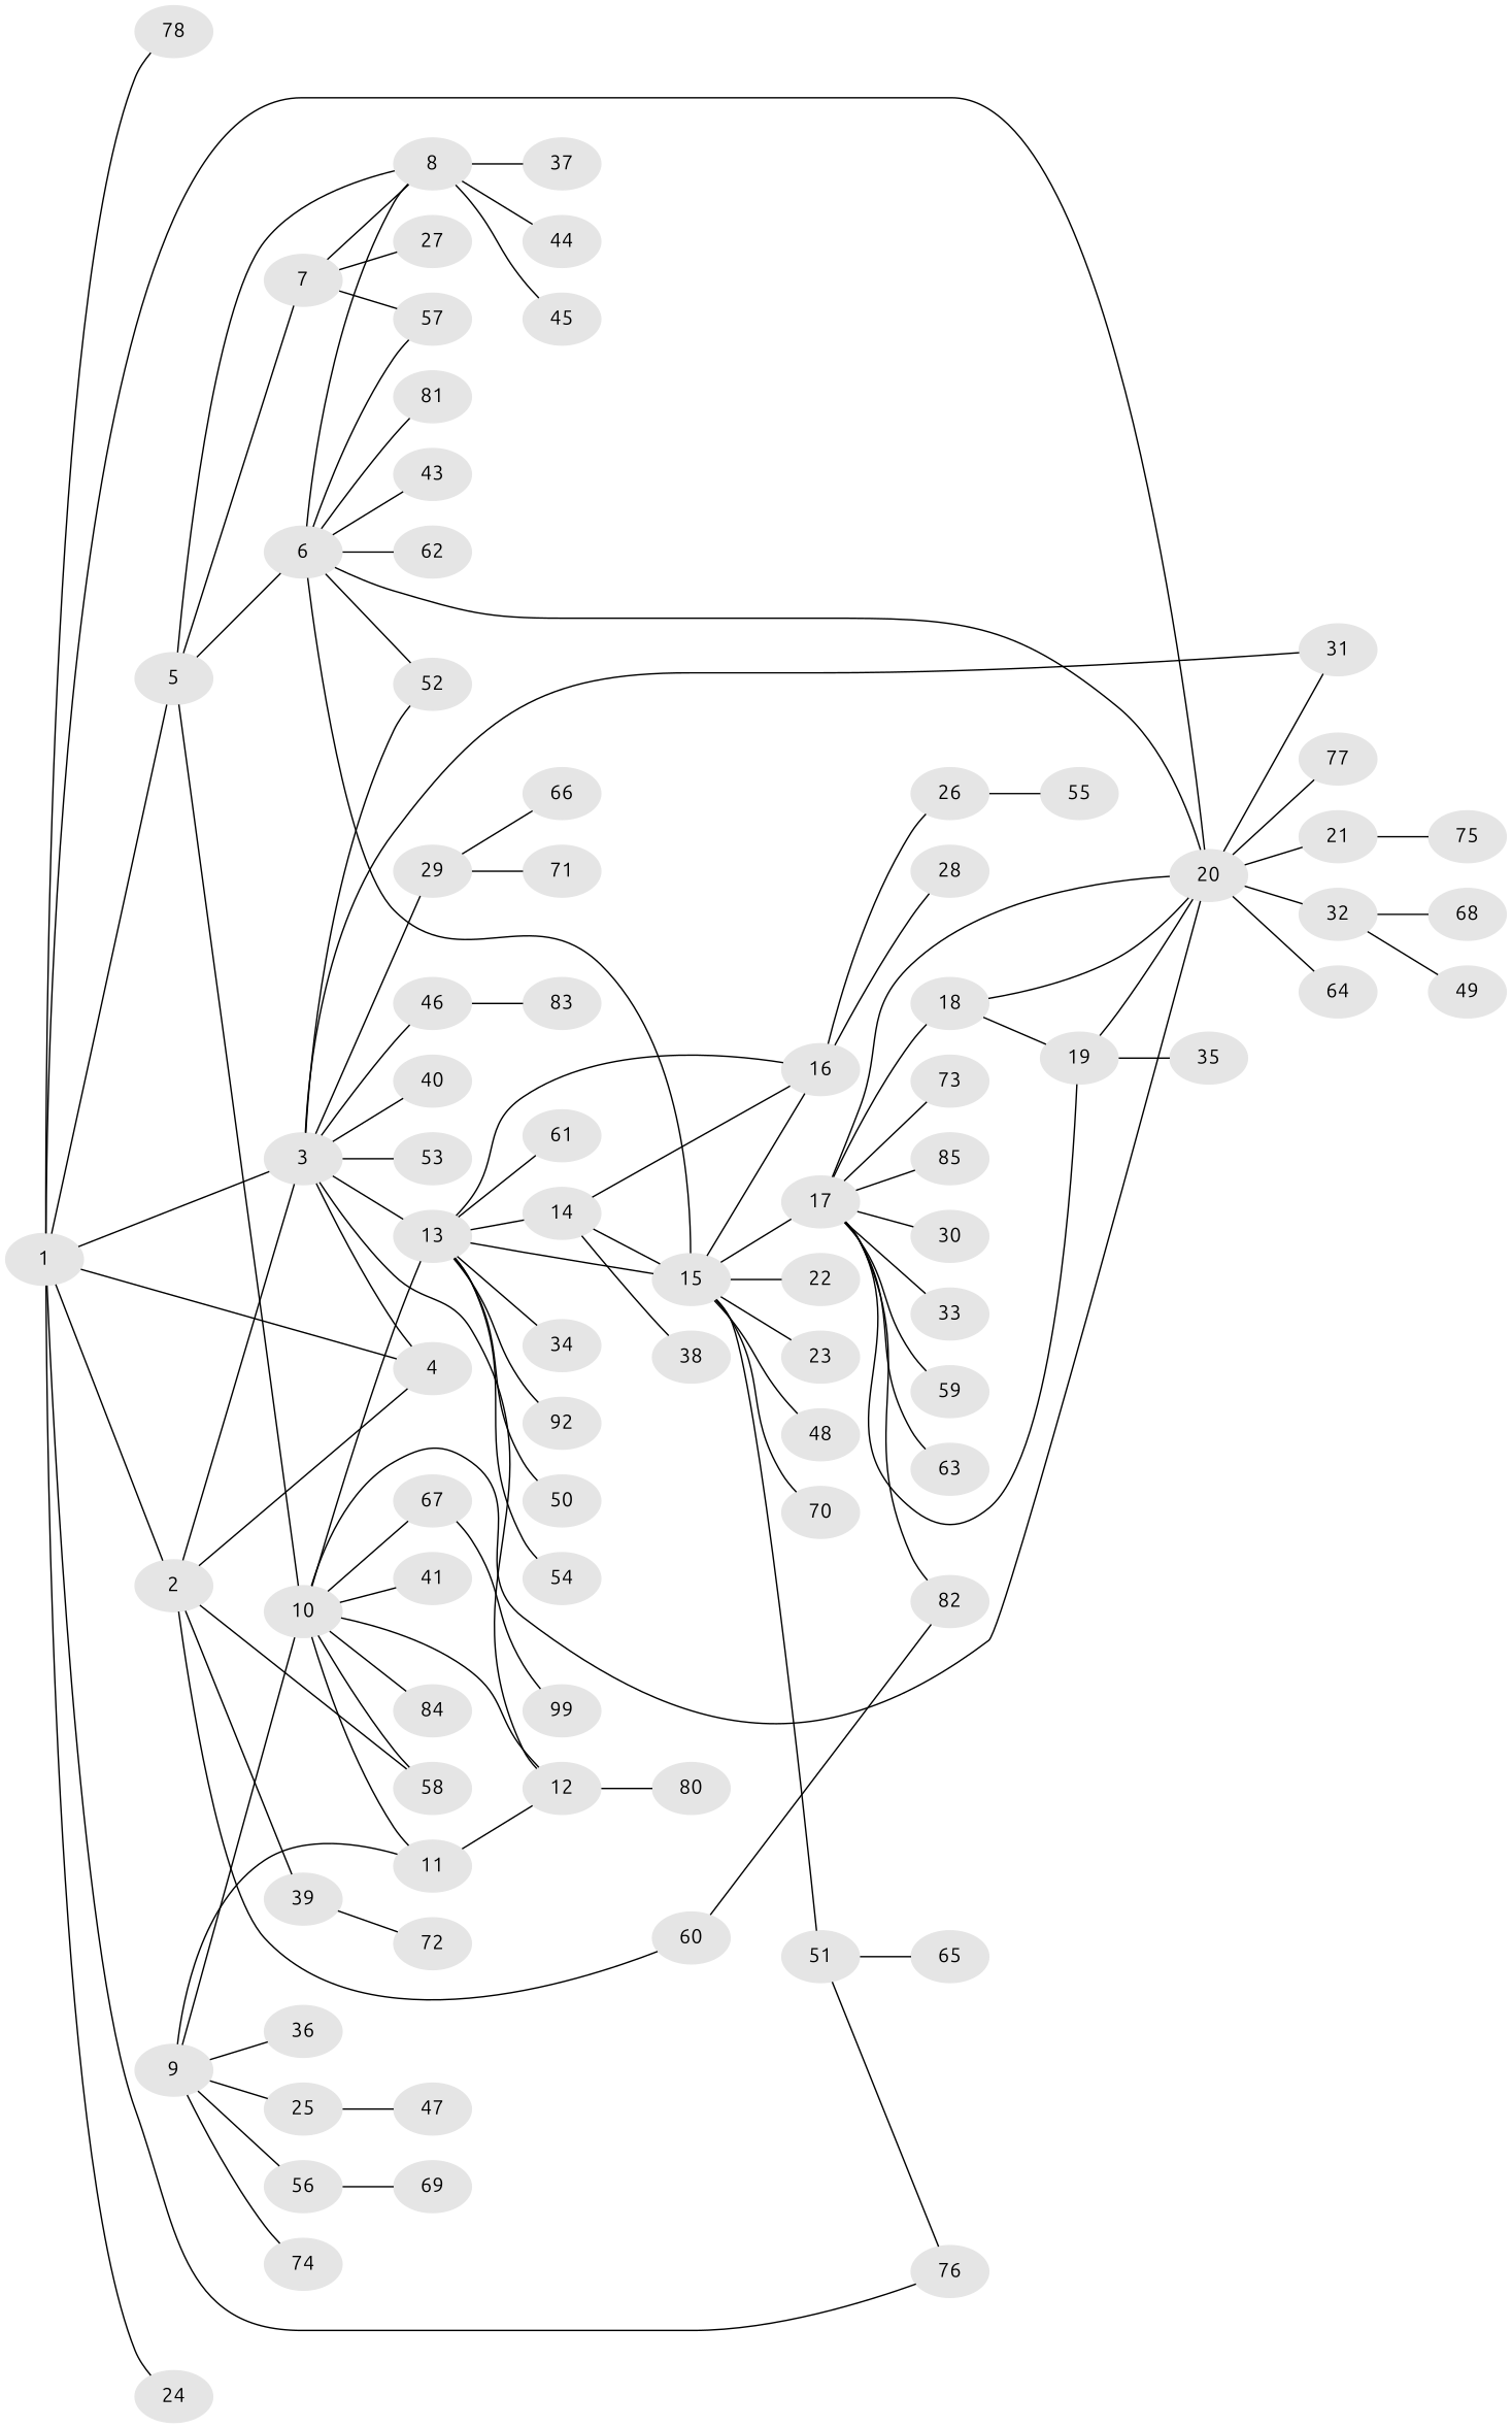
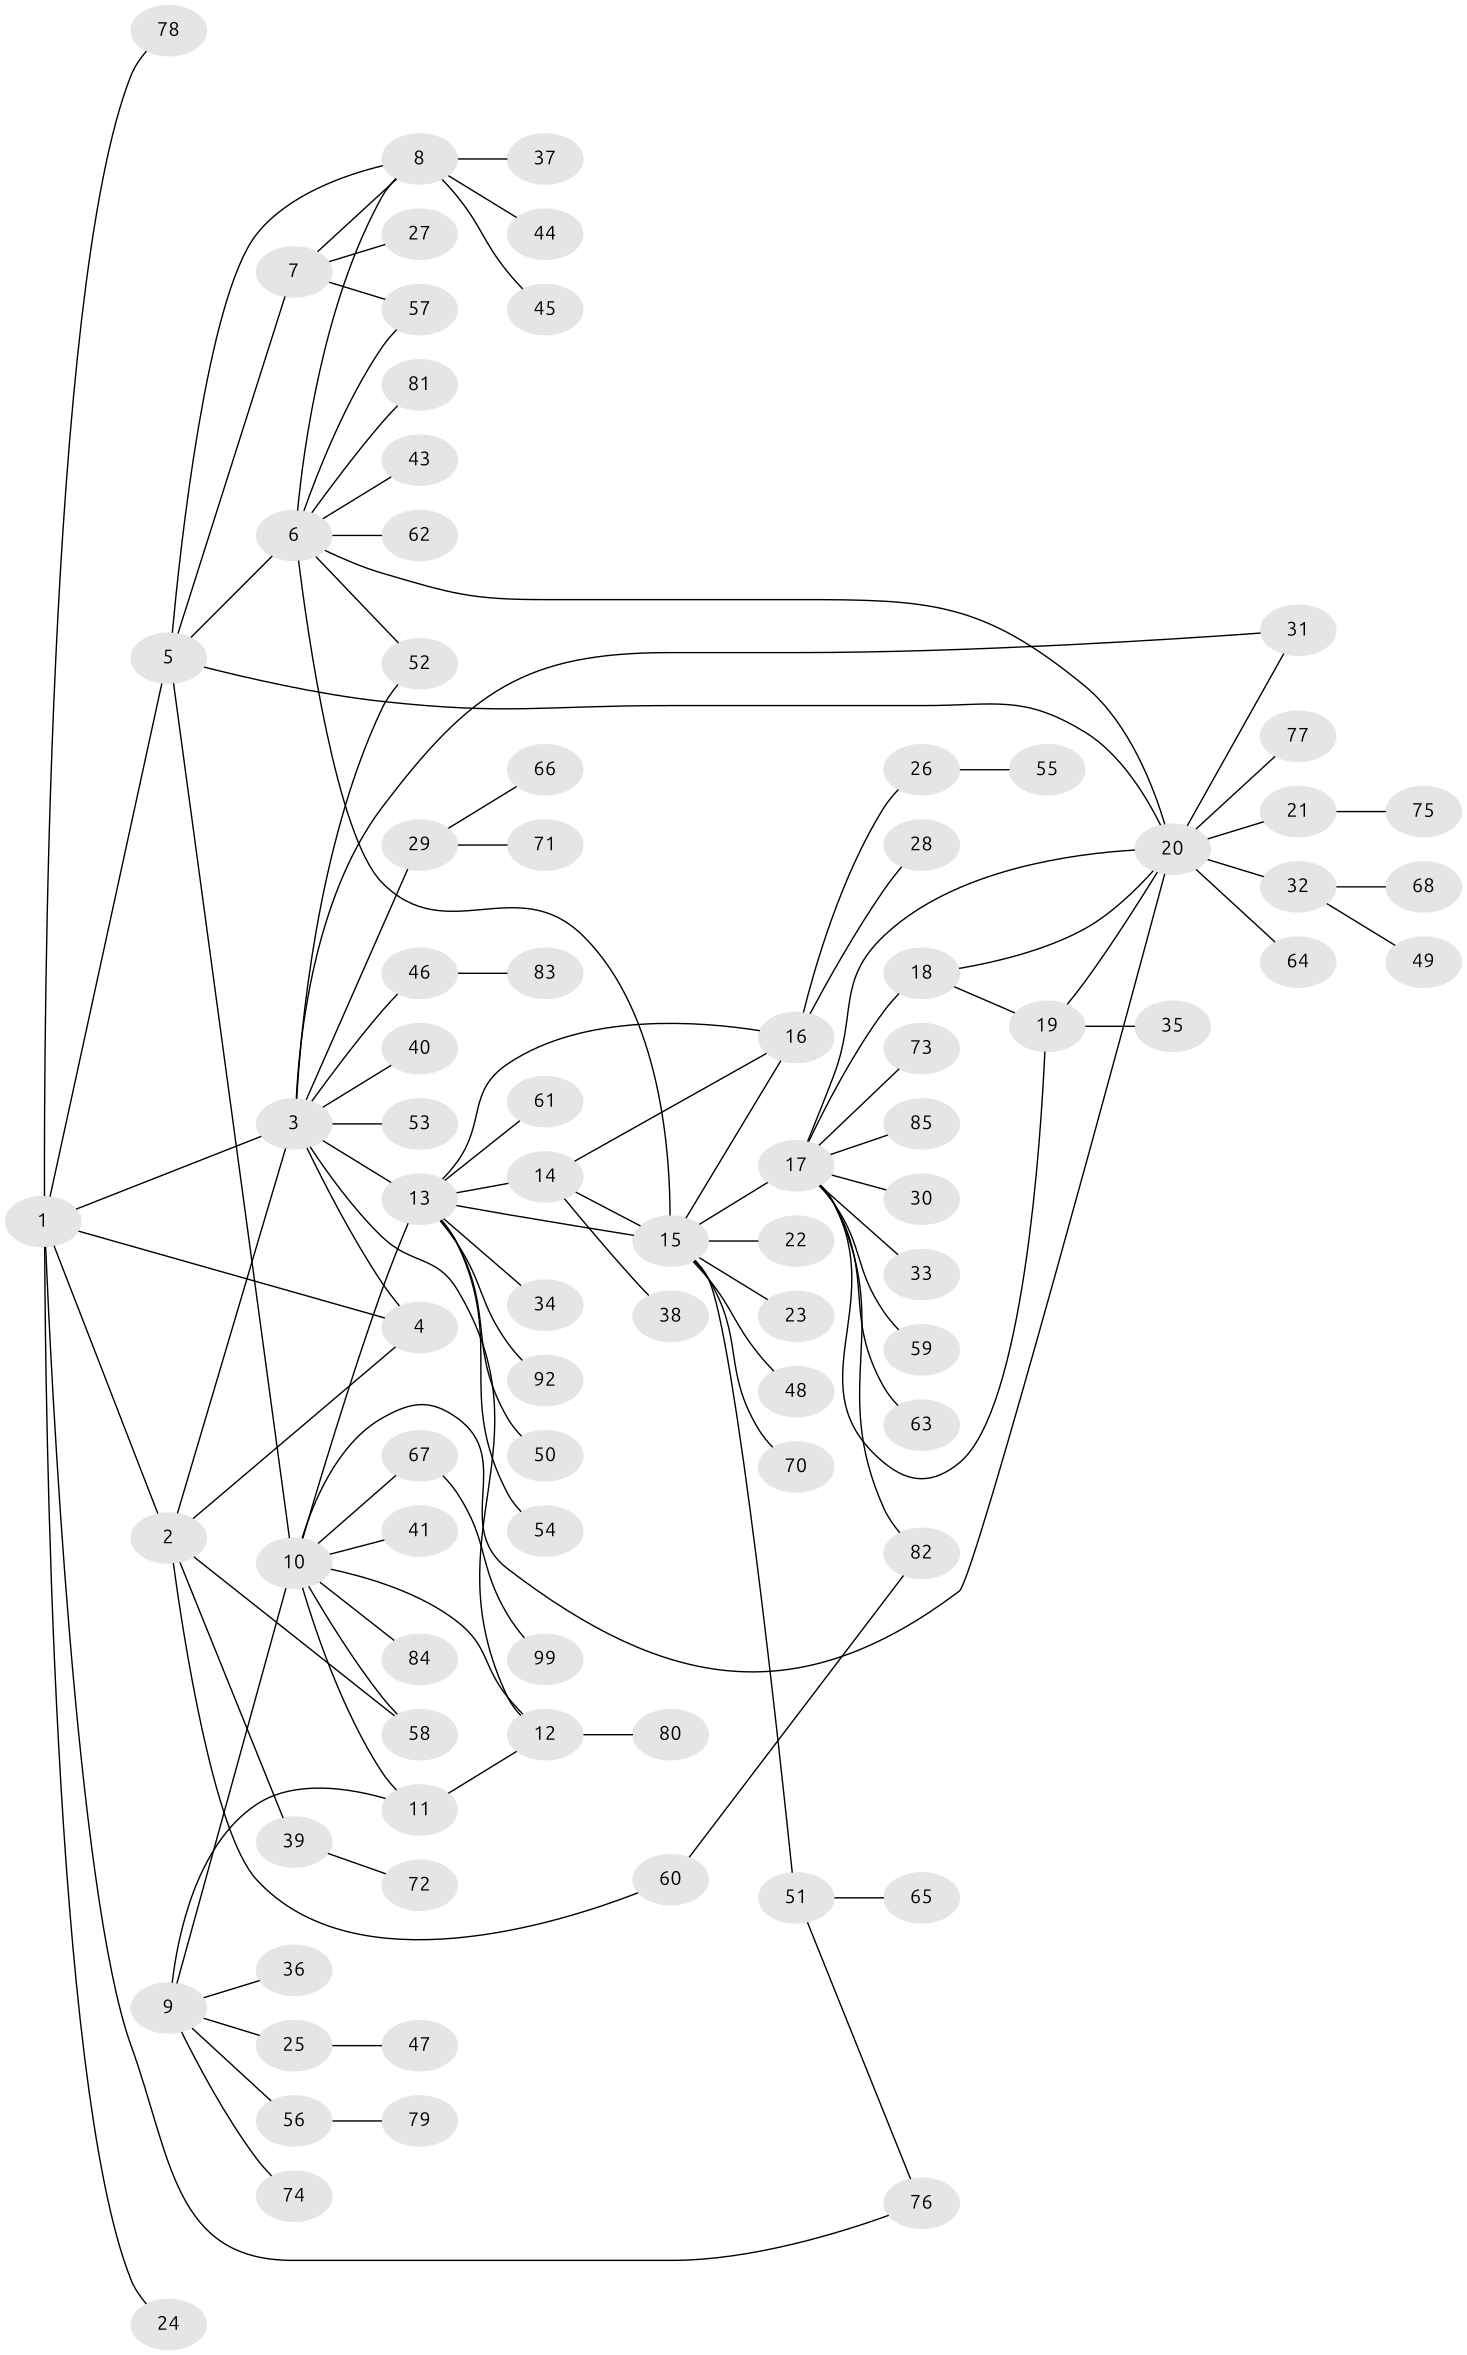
  graph {
    fontname=Ubuntu
    rankdir=LR
    node [color=gray90 fontname=Ubuntu style=filled]
    edge [fontname=Ubuntu]
    1
    2
    3
    4
    5
    20
    24
    76
    78
    39
    58
    60
    12
    13
    29
    31
    40
    46
    52
    53
    6
    7
    8
    10
    21
    32
    64
    77
    72
    82
    80
    15
    14
    16
    34
    n36 [label=92]
    50
    54
    61
    66
    71
    83
    43
    62
    81
    57
    27
    37
    44
    45
    11
    41
    67
    84
    17
    22
    23
    48
    51
    70
    9
    25
    36
    56
    74
    47
-   69
+   69 [label=79]
    n68 [label=99]
    38
    26
    28
    18
    19
    30
    33
    59
    63
    73
    85
    65
    55
    35
    75
    49
    68
    1 -- 2
    1 -- 3
    1 -- 4
    1 -- 5
-   1 -- 20
+   5 -- 20
    1 -- 24
    1 -- 76
    1 -- 78
    2 -- 3
    2 -- 4
    2 -- 39
    2 -- 58
    2 -- 60
    3 -- 4
    3 -- 12
    3 -- 13
    3 -- 29
    3 -- 31
    3 -- 40
    3 -- 46
    3 -- 52
    3 -- 53
    5 -- 6
    5 -- 7
    5 -- 8
    5 -- 10
    20 -- 31
    20 -- 21
    20 -- 32
    20 -- 64
    20 -- 77
    39 -- 72
    60 -- 82
    12 -- 80
    13 -- 15
    13 -- 14
    13 -- 16
    13 -- 34
    13 -- n36
    13 -- 50
    13 -- 54
    13 -- 61
    29 -- 66
    29 -- 71
    46 -- 83
    6 -- 20
    6 -- 52
    6 -- 8
    6 -- 15
    6 -- 43
    6 -- 62
    6 -- 81
    6 -- 57
    7 -- 8
    7 -- 57
    7 -- 27
    8 -- 37
    8 -- 44
    8 -- 45
    10 -- 20
    10 -- 58
    10 -- 12
    10 -- 13
    10 -- 11
    10 -- 41
    10 -- 67
    10 -- 84
    21 -- 75
    32 -- 49
    32 -- 68
    15 -- 16
    15 -- 17
    15 -- 22
    15 -- 23
    15 -- 48
    15 -- 51
    15 -- 70
    14 -- 15
    14 -- 16
    14 -- 38
    16 -- 26
    16 -- 28
    11 -- 12
    67 -- n68
    17 -- 20
    17 -- 82
    17 -- 18
    17 -- 19
    17 -- 30
    17 -- 33
    17 -- 59
    17 -- 63
    17 -- 73
    17 -- 85
    51 -- 76
    51 -- 65
    9 -- 10
    9 -- 11
    9 -- 25
    9 -- 36
    9 -- 56
    9 -- 74
    25 -- 47
    56 -- 69
    26 -- 55
    18 -- 20
    18 -- 19
    19 -- 20
    19 -- 35
  }
